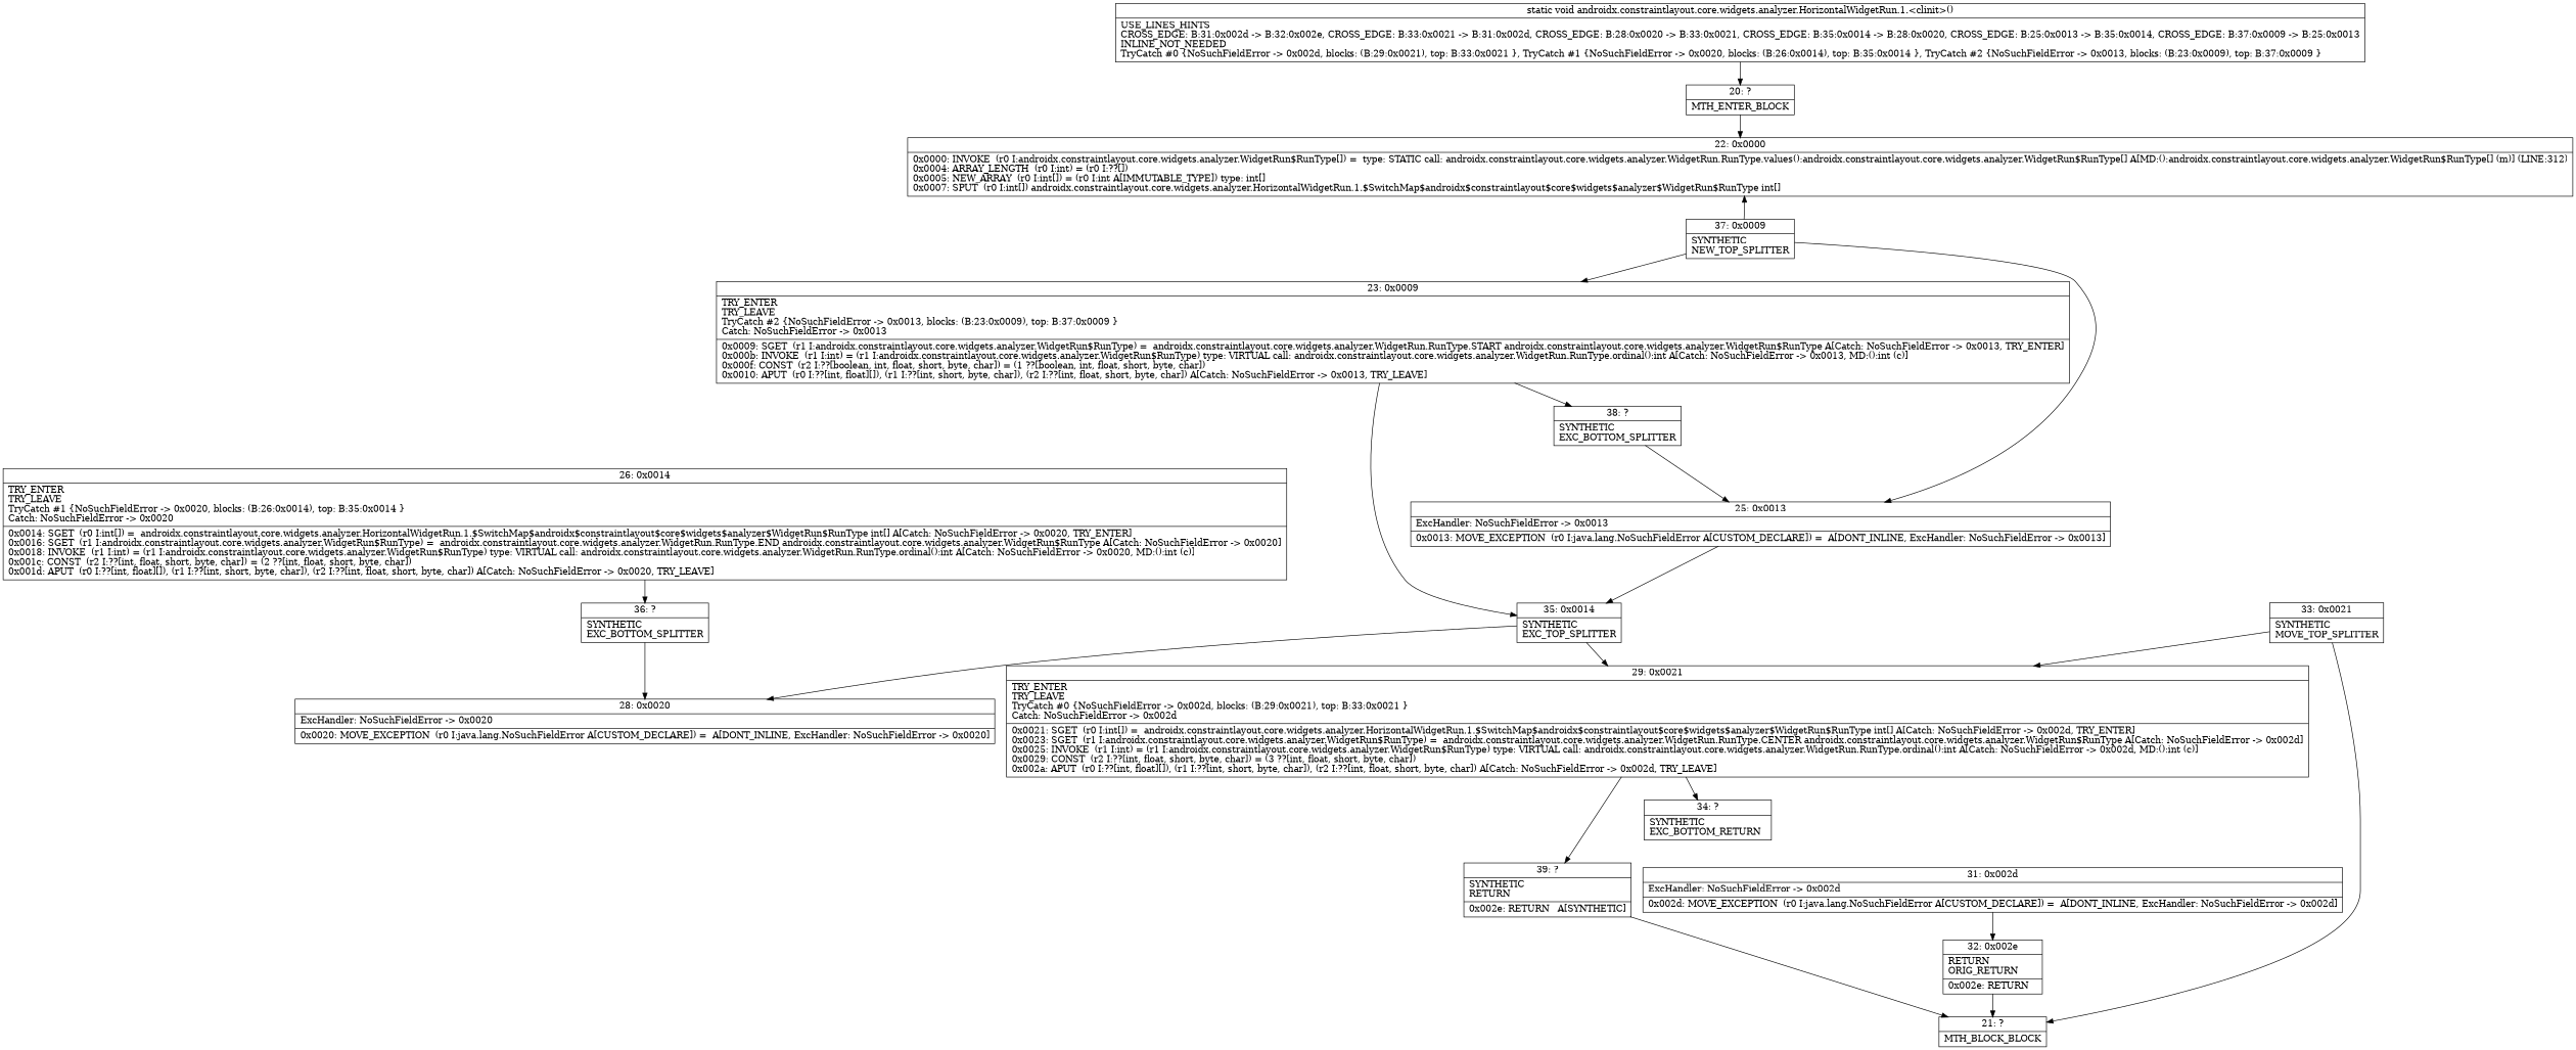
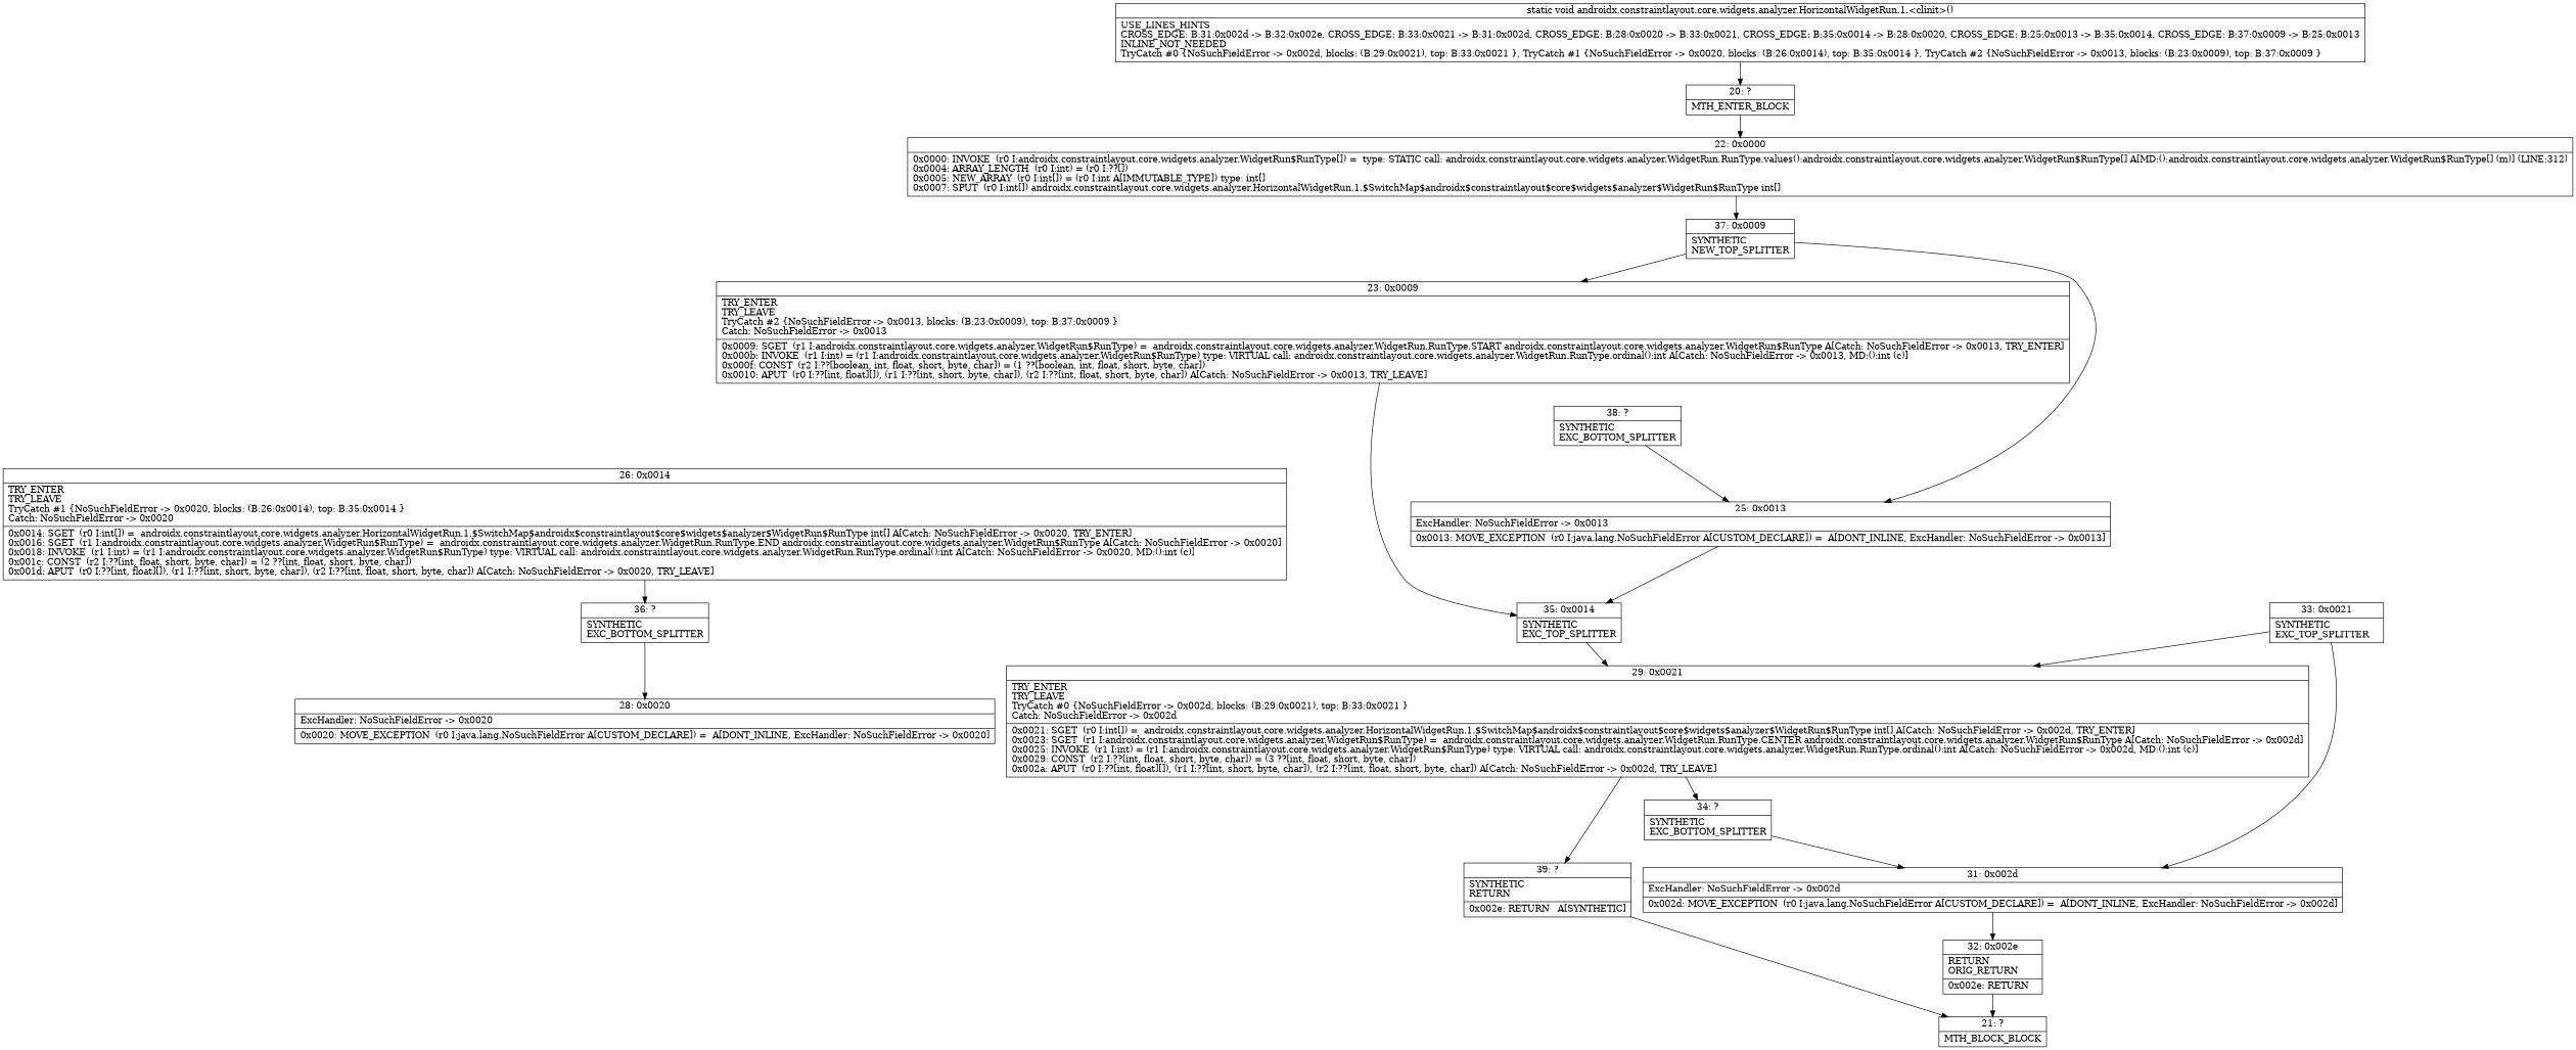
  digraph {
    node [shape=record]
    n1 [label="{20\:\ ?|MTH_ENTER_BLOCK\l}"]
    n2 [label="{22\:\ 0x0000|0x0000: INVOKE  (r0 I:androidx.constraintlayout.core.widgets.analyzer.WidgetRun$RunType[]) =  type: STATIC call: androidx.constraintlayout.core.widgets.analyzer.WidgetRun.RunType.values():androidx.constraintlayout.core.widgets.analyzer.WidgetRun$RunType[] A[MD:():androidx.constraintlayout.core.widgets.analyzer.WidgetRun$RunType[] (m)] (LINE:312)\l0x0004: ARRAY_LENGTH  (r0 I:int) = (r0 I:??[]) \l0x0005: NEW_ARRAY  (r0 I:int[]) = (r0 I:int A[IMMUTABLE_TYPE]) type: int[] \l0x0007: SPUT  (r0 I:int[]) androidx.constraintlayout.core.widgets.analyzer.HorizontalWidgetRun.1.$SwitchMap$androidx$constraintlayout$core$widgets$analyzer$WidgetRun$RunType int[] \l}"]
    n3 [label="{37\:\ 0x0009|SYNTHETIC\lNEW_TOP_SPLITTER\l}"]
    n4 [label="{23\:\ 0x0009|TRY_ENTER\lTRY_LEAVE\lTryCatch #2 \{NoSuchFieldError \-\> 0x0013, blocks: (B:23:0x0009), top: B:37:0x0009 \}\lCatch: NoSuchFieldError \-\> 0x0013\l|0x0009: SGET  (r1 I:androidx.constraintlayout.core.widgets.analyzer.WidgetRun$RunType) =  androidx.constraintlayout.core.widgets.analyzer.WidgetRun.RunType.START androidx.constraintlayout.core.widgets.analyzer.WidgetRun$RunType A[Catch: NoSuchFieldError \-\> 0x0013, TRY_ENTER]\l0x000b: INVOKE  (r1 I:int) = (r1 I:androidx.constraintlayout.core.widgets.analyzer.WidgetRun$RunType) type: VIRTUAL call: androidx.constraintlayout.core.widgets.analyzer.WidgetRun.RunType.ordinal():int A[Catch: NoSuchFieldError \-\> 0x0013, MD:():int (c)]\l0x000f: CONST  (r2 I:??[boolean, int, float, short, byte, char]) = (1 ??[boolean, int, float, short, byte, char]) \l0x0010: APUT  (r0 I:??[int, float][]), (r1 I:??[int, short, byte, char]), (r2 I:??[int, float, short, byte, char]) A[Catch: NoSuchFieldError \-\> 0x0013, TRY_LEAVE]\l}"]
    n5 [label="{25\:\ 0x0013|ExcHandler: NoSuchFieldError \-\> 0x0013\l|0x0013: MOVE_EXCEPTION  (r0 I:java.lang.NoSuchFieldError A[CUSTOM_DECLARE]) =  A[DONT_INLINE, ExcHandler: NoSuchFieldError \-\> 0x0013]\l}"]
    n6 [label="{35\:\ 0x0014|SYNTHETIC\lEXC_TOP_SPLITTER\l}"]
    n7 [label="{38\:\ ?|SYNTHETIC\lEXC_BOTTOM_SPLITTER\l}"]
    n8 [label="{28\:\ 0x0020|ExcHandler: NoSuchFieldError \-\> 0x0020\l|0x0020: MOVE_EXCEPTION  (r0 I:java.lang.NoSuchFieldError A[CUSTOM_DECLARE]) =  A[DONT_INLINE, ExcHandler: NoSuchFieldError \-\> 0x0020]\l}"]
    n9 [label="{29\:\ 0x0021|TRY_ENTER\lTRY_LEAVE\lTryCatch #0 \{NoSuchFieldError \-\> 0x002d, blocks: (B:29:0x0021), top: B:33:0x0021 \}\lCatch: NoSuchFieldError \-\> 0x002d\l|0x0021: SGET  (r0 I:int[]) =  androidx.constraintlayout.core.widgets.analyzer.HorizontalWidgetRun.1.$SwitchMap$androidx$constraintlayout$core$widgets$analyzer$WidgetRun$RunType int[] A[Catch: NoSuchFieldError \-\> 0x002d, TRY_ENTER]\l0x0023: SGET  (r1 I:androidx.constraintlayout.core.widgets.analyzer.WidgetRun$RunType) =  androidx.constraintlayout.core.widgets.analyzer.WidgetRun.RunType.CENTER androidx.constraintlayout.core.widgets.analyzer.WidgetRun$RunType A[Catch: NoSuchFieldError \-\> 0x002d]\l0x0025: INVOKE  (r1 I:int) = (r1 I:androidx.constraintlayout.core.widgets.analyzer.WidgetRun$RunType) type: VIRTUAL call: androidx.constraintlayout.core.widgets.analyzer.WidgetRun.RunType.ordinal():int A[Catch: NoSuchFieldError \-\> 0x002d, MD:():int (c)]\l0x0029: CONST  (r2 I:??[int, float, short, byte, char]) = (3 ??[int, float, short, byte, char]) \l0x002a: APUT  (r0 I:??[int, float][]), (r1 I:??[int, short, byte, char]), (r2 I:??[int, float, short, byte, char]) A[Catch: NoSuchFieldError \-\> 0x002d, TRY_LEAVE]\l}"]
    n10 [label="{26\:\ 0x0014|TRY_ENTER\lTRY_LEAVE\lTryCatch #1 \{NoSuchFieldError \-\> 0x0020, blocks: (B:26:0x0014), top: B:35:0x0014 \}\lCatch: NoSuchFieldError \-\> 0x0020\l|0x0014: SGET  (r0 I:int[]) =  androidx.constraintlayout.core.widgets.analyzer.HorizontalWidgetRun.1.$SwitchMap$androidx$constraintlayout$core$widgets$analyzer$WidgetRun$RunType int[] A[Catch: NoSuchFieldError \-\> 0x0020, TRY_ENTER]\l0x0016: SGET  (r1 I:androidx.constraintlayout.core.widgets.analyzer.WidgetRun$RunType) =  androidx.constraintlayout.core.widgets.analyzer.WidgetRun.RunType.END androidx.constraintlayout.core.widgets.analyzer.WidgetRun$RunType A[Catch: NoSuchFieldError \-\> 0x0020]\l0x0018: INVOKE  (r1 I:int) = (r1 I:androidx.constraintlayout.core.widgets.analyzer.WidgetRun$RunType) type: VIRTUAL call: androidx.constraintlayout.core.widgets.analyzer.WidgetRun.RunType.ordinal():int A[Catch: NoSuchFieldError \-\> 0x0020, MD:():int (c)]\l0x001c: CONST  (r2 I:??[int, float, short, byte, char]) = (2 ??[int, float, short, byte, char]) \l0x001d: APUT  (r0 I:??[int, float][]), (r1 I:??[int, short, byte, char]), (r2 I:??[int, float, short, byte, char]) A[Catch: NoSuchFieldError \-\> 0x0020, TRY_LEAVE]\l}"]
    n11 [label="{36\:\ ?|SYNTHETIC\lEXC_BOTTOM_SPLITTER\l}"]
-   n12 [label="{33\:\ 0x0021|SYNTHETIC\lMOVE_TOP_SPLITTER\l}"]
+   n12 [label="{33\:\ 0x0021|SYNTHETIC\lEXC_TOP_SPLITTER\l}"]
    n13 [label="{31\:\ 0x002d|ExcHandler: NoSuchFieldError \-\> 0x002d\l|0x002d: MOVE_EXCEPTION  (r0 I:java.lang.NoSuchFieldError A[CUSTOM_DECLARE]) =  A[DONT_INLINE, ExcHandler: NoSuchFieldError \-\> 0x002d]\l}"]
-   n14 [label="{34\:\ ?|SYNTHETIC\lEXC_BOTTOM_RETURN\l}"]
+   n14 [label="{34\:\ ?|SYNTHETIC\lEXC_BOTTOM_SPLITTER\l}"]
    n15 [label="{39\:\ ?|SYNTHETIC\lRETURN\l|0x002e: RETURN   A[SYNTHETIC]\l}"]
    n16 [label="{32\:\ 0x002e|RETURN\lORIG_RETURN\l|0x002e: RETURN   \l}"]
    n17 [label="{21\:\ ?|MTH_BLOCK_BLOCK\l}"]
    n18 [label="{static void androidx.constraintlayout.core.widgets.analyzer.HorizontalWidgetRun.1.\<clinit\>()  | USE_LINES_HINTS\lCROSS_EDGE: B:31:0x002d \-\> B:32:0x002e, CROSS_EDGE: B:33:0x0021 \-\> B:31:0x002d, CROSS_EDGE: B:28:0x0020 \-\> B:33:0x0021, CROSS_EDGE: B:35:0x0014 \-\> B:28:0x0020, CROSS_EDGE: B:25:0x0013 \-\> B:35:0x0014, CROSS_EDGE: B:37:0x0009 \-\> B:25:0x0013\lINLINE_NOT_NEEDED\lTryCatch #0 \{NoSuchFieldError \-\> 0x002d, blocks: (B:29:0x0021), top: B:33:0x0021 \}, TryCatch #1 \{NoSuchFieldError \-\> 0x0020, blocks: (B:26:0x0014), top: B:35:0x0014 \}, TryCatch #2 \{NoSuchFieldError \-\> 0x0013, blocks: (B:23:0x0009), top: B:37:0x0009 \}\l}"]
    n1 -> n2
-   n3 -> n2
+   n2 -> n3
    n3 -> n4
    n3 -> n5
    n4 -> n6
-   n4 -> n7
    n5 -> n6
-   n6 -> n8
    n6 -> n9
    n7 -> n5
    n9 -> n14
    n9 -> n15
    n10 -> n11
    n11 -> n8
    n12 -> n9
-   n12 -> n17
+   n12 -> n13
    n13 -> n16
+   n14 -> n13
    n15 -> n17
    n16 -> n17
    n18 -> n1
  }
